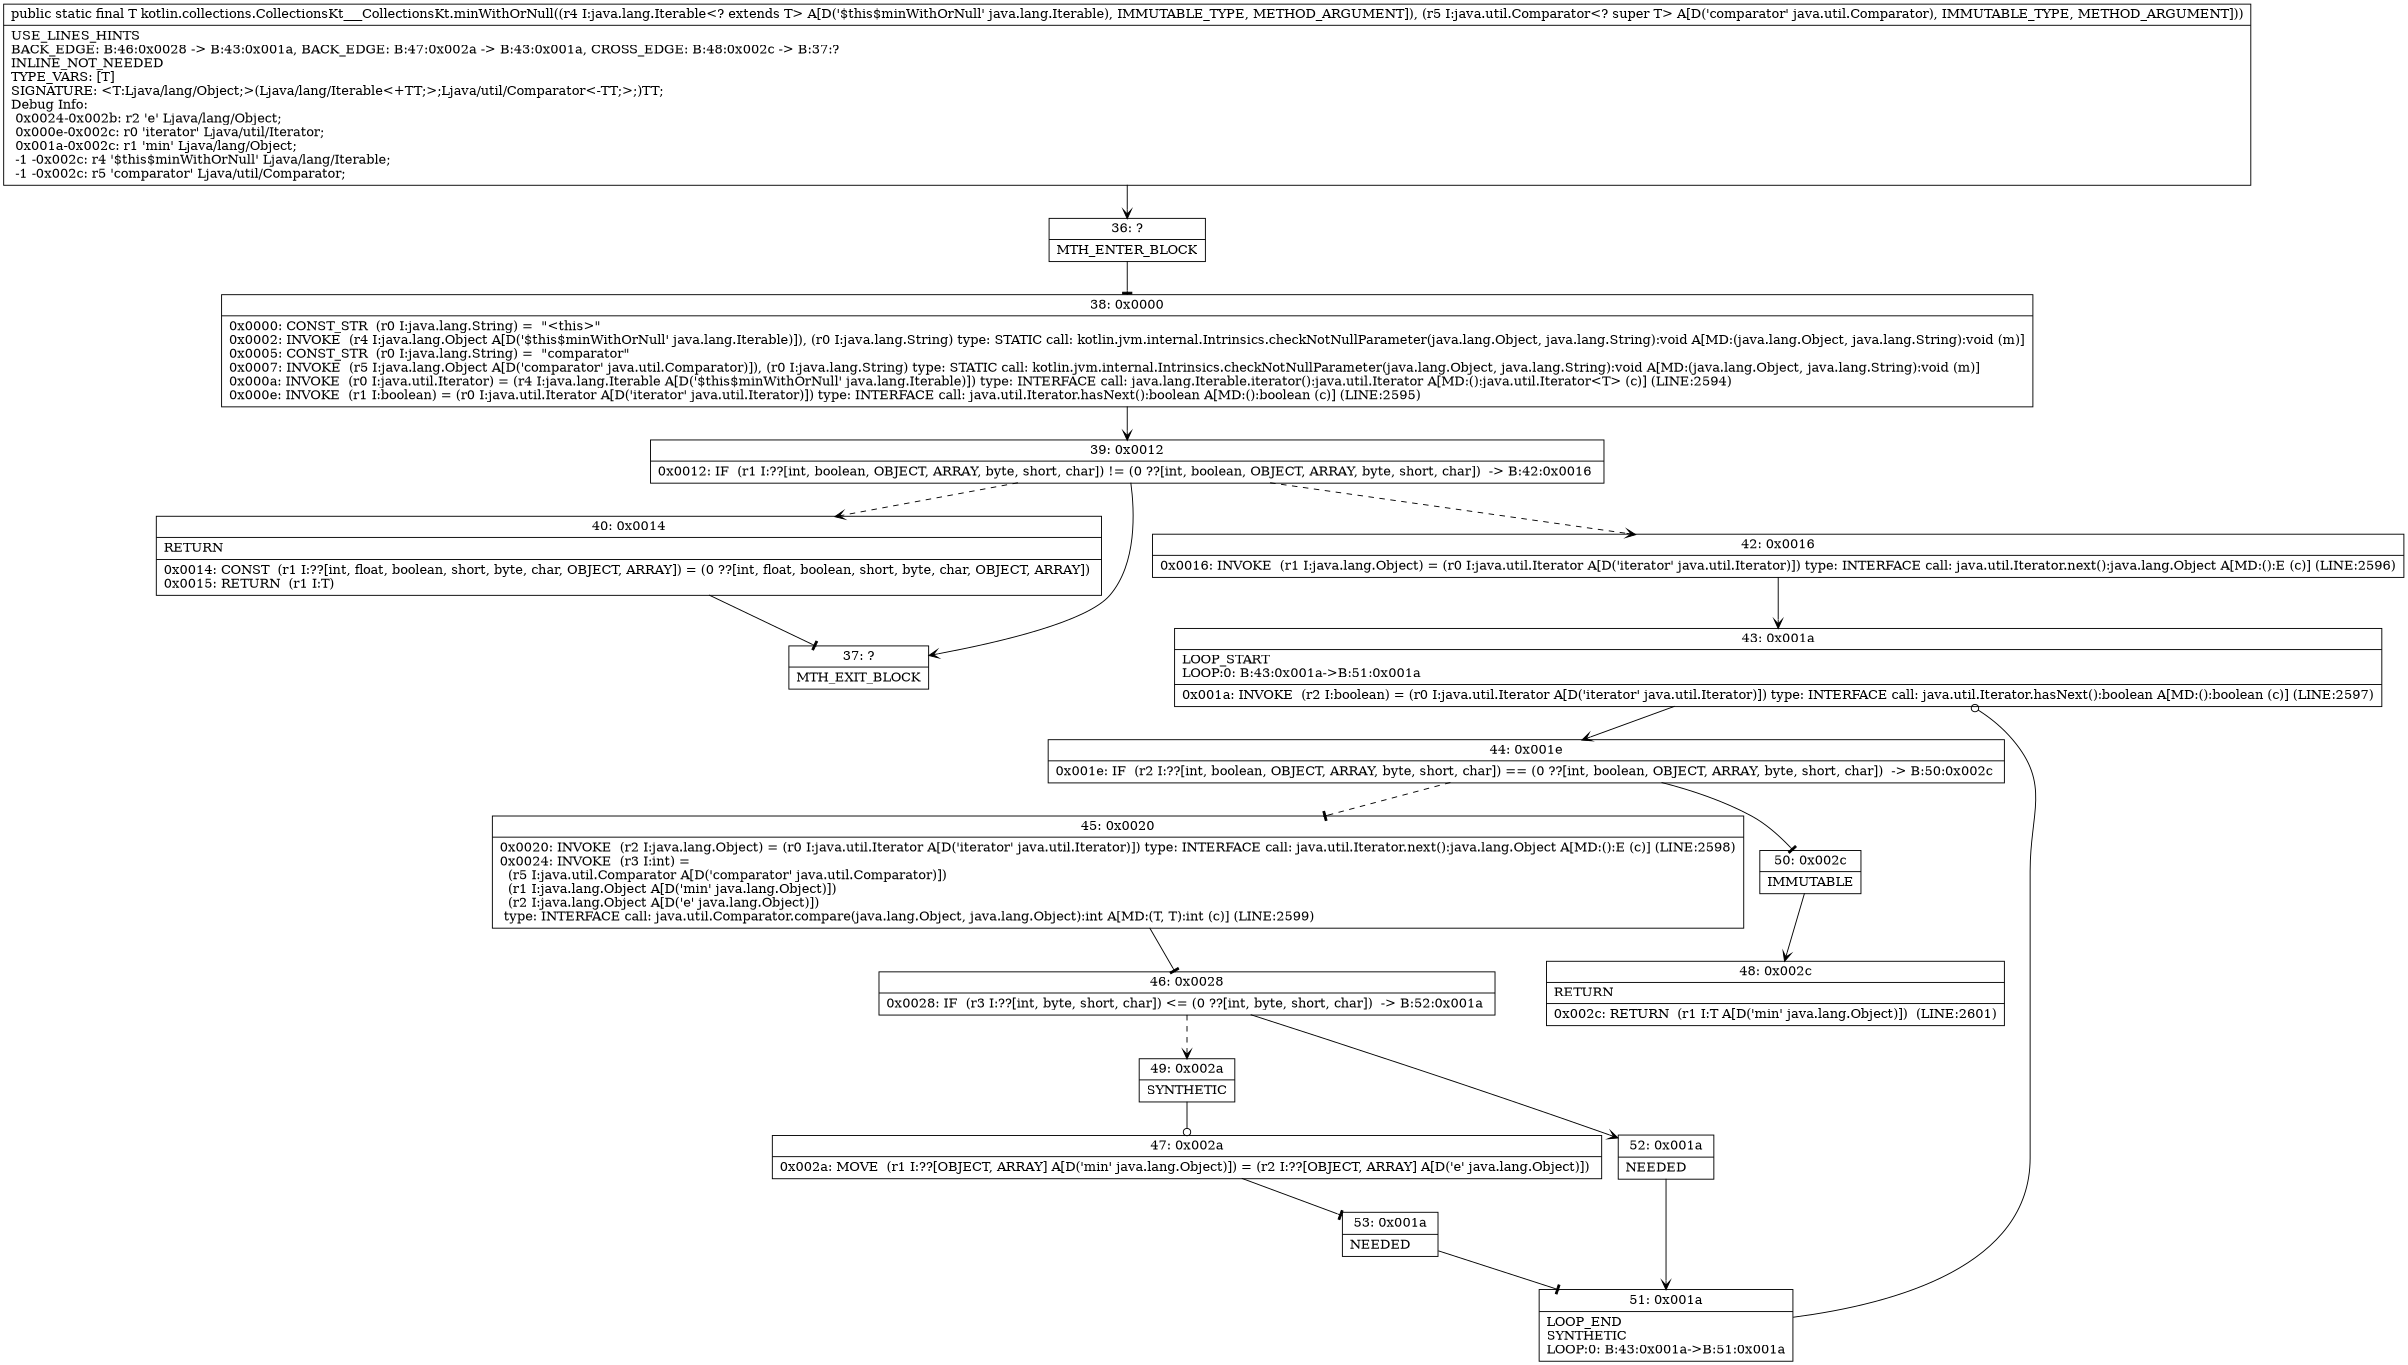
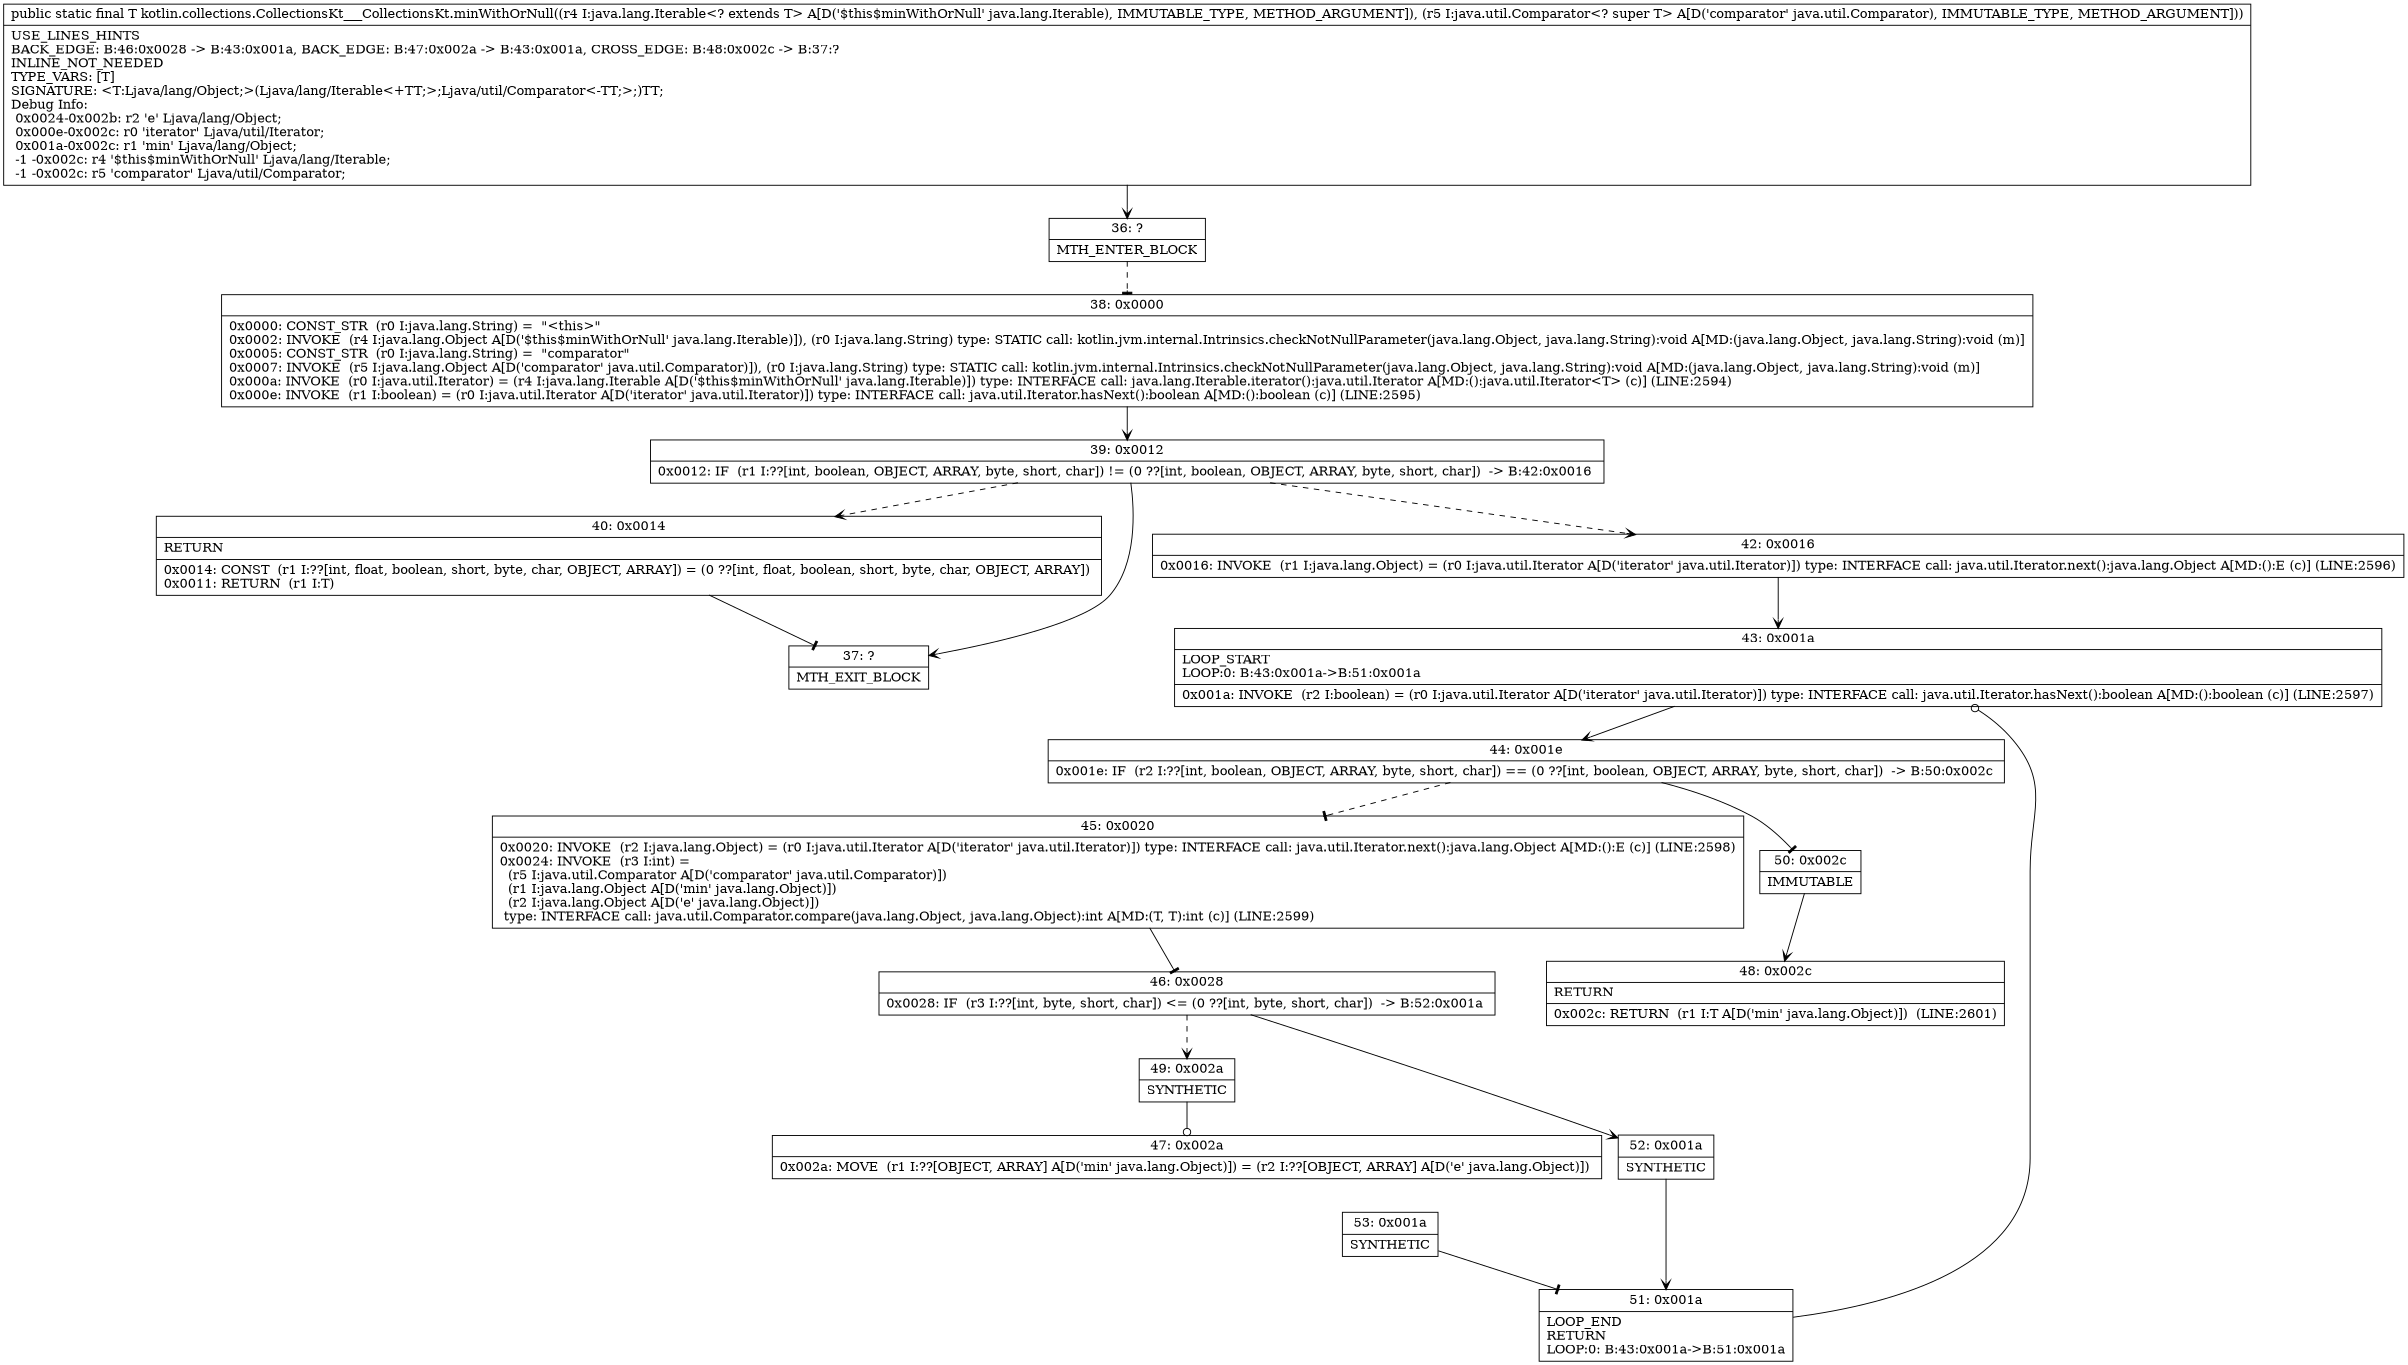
  digraph {
    node [shape=record]
    edge [arrowhead=vee]
    n1 [label="{36\:\ ?|MTH_ENTER_BLOCK\l}"]
    n2 [label="{38\:\ 0x0000|0x0000: CONST_STR  (r0 I:java.lang.String) =  \"\<this\>\" \l0x0002: INVOKE  (r4 I:java.lang.Object A[D('$this$minWithOrNull' java.lang.Iterable)]), (r0 I:java.lang.String) type: STATIC call: kotlin.jvm.internal.Intrinsics.checkNotNullParameter(java.lang.Object, java.lang.String):void A[MD:(java.lang.Object, java.lang.String):void (m)]\l0x0005: CONST_STR  (r0 I:java.lang.String) =  \"comparator\" \l0x0007: INVOKE  (r5 I:java.lang.Object A[D('comparator' java.util.Comparator)]), (r0 I:java.lang.String) type: STATIC call: kotlin.jvm.internal.Intrinsics.checkNotNullParameter(java.lang.Object, java.lang.String):void A[MD:(java.lang.Object, java.lang.String):void (m)]\l0x000a: INVOKE  (r0 I:java.util.Iterator) = (r4 I:java.lang.Iterable A[D('$this$minWithOrNull' java.lang.Iterable)]) type: INTERFACE call: java.lang.Iterable.iterator():java.util.Iterator A[MD:():java.util.Iterator\<T\> (c)] (LINE:2594)\l0x000e: INVOKE  (r1 I:boolean) = (r0 I:java.util.Iterator A[D('iterator' java.util.Iterator)]) type: INTERFACE call: java.util.Iterator.hasNext():boolean A[MD:():boolean (c)] (LINE:2595)\l}"]
    n3 [label="{39\:\ 0x0012|0x0012: IF  (r1 I:??[int, boolean, OBJECT, ARRAY, byte, short, char]) != (0 ??[int, boolean, OBJECT, ARRAY, byte, short, char])  \-\> B:42:0x0016 \l}"]
-   n4 [label="{40\:\ 0x0014|RETURN\l|0x0014: CONST  (r1 I:??[int, float, boolean, short, byte, char, OBJECT, ARRAY]) = (0 ??[int, float, boolean, short, byte, char, OBJECT, ARRAY]) \l0x0015: RETURN  (r1 I:T) \l}"]
+   n4 [label="{40\:\ 0x0014|RETURN\l|0x0014: CONST  (r1 I:??[int, float, boolean, short, byte, char, OBJECT, ARRAY]) = (0 ??[int, float, boolean, short, byte, char, OBJECT, ARRAY]) \l0x0011: RETURN  (r1 I:T) \l}"]
    n5 [label="{42\:\ 0x0016|0x0016: INVOKE  (r1 I:java.lang.Object) = (r0 I:java.util.Iterator A[D('iterator' java.util.Iterator)]) type: INTERFACE call: java.util.Iterator.next():java.lang.Object A[MD:():E (c)] (LINE:2596)\l}"]
    n6 [label="{37\:\ ?|MTH_EXIT_BLOCK\l}"]
    n7 [label="{43\:\ 0x001a|LOOP_START\lLOOP:0: B:43:0x001a\-\>B:51:0x001a\l|0x001a: INVOKE  (r2 I:boolean) = (r0 I:java.util.Iterator A[D('iterator' java.util.Iterator)]) type: INTERFACE call: java.util.Iterator.hasNext():boolean A[MD:():boolean (c)] (LINE:2597)\l}"]
    n8 [label="{44\:\ 0x001e|0x001e: IF  (r2 I:??[int, boolean, OBJECT, ARRAY, byte, short, char]) == (0 ??[int, boolean, OBJECT, ARRAY, byte, short, char])  \-\> B:50:0x002c \l}"]
    n9 [label="{45\:\ 0x0020|0x0020: INVOKE  (r2 I:java.lang.Object) = (r0 I:java.util.Iterator A[D('iterator' java.util.Iterator)]) type: INTERFACE call: java.util.Iterator.next():java.lang.Object A[MD:():E (c)] (LINE:2598)\l0x0024: INVOKE  (r3 I:int) = \l  (r5 I:java.util.Comparator A[D('comparator' java.util.Comparator)])\l  (r1 I:java.lang.Object A[D('min' java.lang.Object)])\l  (r2 I:java.lang.Object A[D('e' java.lang.Object)])\l type: INTERFACE call: java.util.Comparator.compare(java.lang.Object, java.lang.Object):int A[MD:(T, T):int (c)] (LINE:2599)\l}"]
    n10 [label="{50\:\ 0x002c|IMMUTABLE\l}"]
    n11 [label="{46\:\ 0x0028|0x0028: IF  (r3 I:??[int, byte, short, char]) \<= (0 ??[int, byte, short, char])  \-\> B:52:0x001a \l}"]
    n12 [label="{48\:\ 0x002c|RETURN\l|0x002c: RETURN  (r1 I:T A[D('min' java.lang.Object)])  (LINE:2601)\l}"]
    n13 [label="{49\:\ 0x002a|SYNTHETIC\l}"]
-   n14 [label="{52\:\ 0x001a|NEEDED\l}"]
+   n14 [label="{52\:\ 0x001a|SYNTHETIC\l}"]
    n15 [label="{47\:\ 0x002a|0x002a: MOVE  (r1 I:??[OBJECT, ARRAY] A[D('min' java.lang.Object)]) = (r2 I:??[OBJECT, ARRAY] A[D('e' java.lang.Object)]) \l}"]
-   n16 [label="{51\:\ 0x001a|LOOP_END\lSYNTHETIC\lLOOP:0: B:43:0x001a\-\>B:51:0x001a\l}"]
-   n17 [label="{53\:\ 0x001a|NEEDED\l}"]
+   n16 [label="{51\:\ 0x001a|LOOP_END\lRETURN\lLOOP:0: B:43:0x001a\-\>B:51:0x001a\l}"]
+   n17 [label="{53\:\ 0x001a|SYNTHETIC\l}"]
    n18 [label="{public static final T kotlin.collections.CollectionsKt___CollectionsKt.minWithOrNull((r4 I:java.lang.Iterable\<? extends T\> A[D('$this$minWithOrNull' java.lang.Iterable), IMMUTABLE_TYPE, METHOD_ARGUMENT]), (r5 I:java.util.Comparator\<? super T\> A[D('comparator' java.util.Comparator), IMMUTABLE_TYPE, METHOD_ARGUMENT]))  | USE_LINES_HINTS\lBACK_EDGE: B:46:0x0028 \-\> B:43:0x001a, BACK_EDGE: B:47:0x002a \-\> B:43:0x001a, CROSS_EDGE: B:48:0x002c \-\> B:37:?\lINLINE_NOT_NEEDED\lTYPE_VARS: [T]\lSIGNATURE: \<T:Ljava\/lang\/Object;\>(Ljava\/lang\/Iterable\<+TT;\>;Ljava\/util\/Comparator\<\-TT;\>;)TT;\lDebug Info:\l  0x0024\-0x002b: r2 'e' Ljava\/lang\/Object;\l  0x000e\-0x002c: r0 'iterator' Ljava\/util\/Iterator;\l  0x001a\-0x002c: r1 'min' Ljava\/lang\/Object;\l  \-1 \-0x002c: r4 '$this$minWithOrNull' Ljava\/lang\/Iterable;\l  \-1 \-0x002c: r5 'comparator' Ljava\/util\/Comparator;\l}"]
-   n1 -> n2 [arrowhead=tee]
+   n1 -> n2 [arrowhead=tee style=dashed]
    n2 -> n3
    n3 -> n4 [style=dashed]
    n3 -> n5 [style=dashed]
    n3 -> n6
    n4 -> n6 [arrowhead=tee]
    n5 -> n7
    n7 -> n8
    n8 -> n9 [arrowhead=tee style=dashed]
    n8 -> n10 [arrowhead=tee]
    n9 -> n11 [arrowhead=tee]
    n10 -> n12
    n11 -> n13 [style=dashed]
    n11 -> n14
    n13 -> n15 [arrowhead=odot]
    n14 -> n16
-   n15 -> n17 [arrowhead=tee]
    n16 -> n7 [arrowhead=odot]
    n17 -> n16 [arrowhead=tee]
    n18 -> n1
  }
